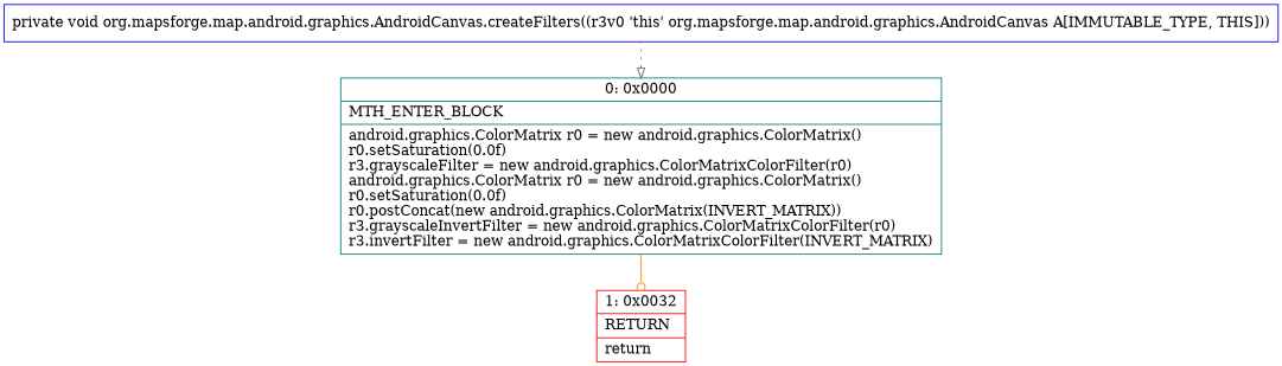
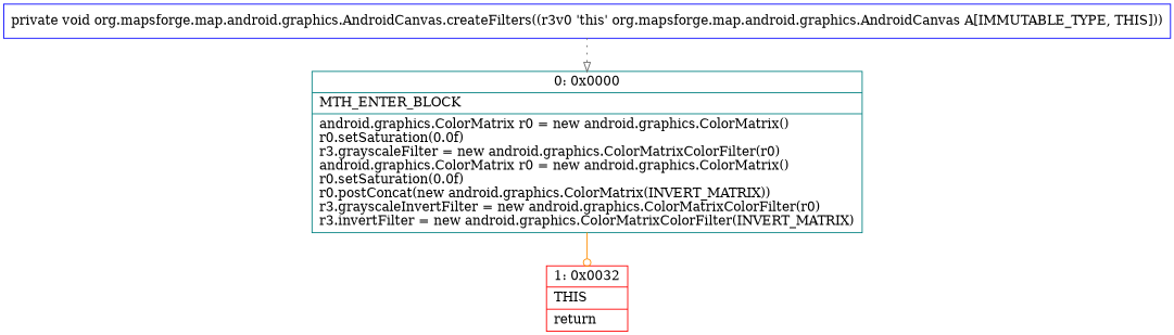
  digraph {
    node [shape=record]
    n1 [label="{0\:\ 0x0000|MTH_ENTER_BLOCK\l|android.graphics.ColorMatrix r0 = new android.graphics.ColorMatrix()\lr0.setSaturation(0.0f)\lr3.grayscaleFilter = new android.graphics.ColorMatrixColorFilter(r0)\landroid.graphics.ColorMatrix r0 = new android.graphics.ColorMatrix()\lr0.setSaturation(0.0f)\lr0.postConcat(new android.graphics.ColorMatrix(INVERT_MATRIX))\lr3.grayscaleInvertFilter = new android.graphics.ColorMatrixColorFilter(r0)\lr3.invertFilter = new android.graphics.ColorMatrixColorFilter(INVERT_MATRIX)\l}" color=teal]
-   n2 [label="{1\:\ 0x0032|RETURN\l|return\l}" color=red]
+   n2 [label="{1\:\ 0x0032|THIS\l|return\l}" color=red]
    n3 [label="{private void org.mapsforge.map.android.graphics.AndroidCanvas.createFilters((r3v0 'this' org.mapsforge.map.android.graphics.AndroidCanvas A[IMMUTABLE_TYPE, THIS])) }" color=blue]
    n1 -> n2 [color=darkorange style=solid arrowhead=odot]
    n3 -> n1 [color=gray40 style=dotted arrowhead=onormal]
  }
